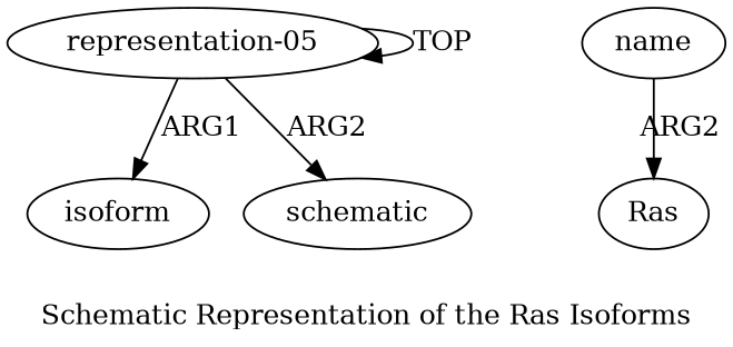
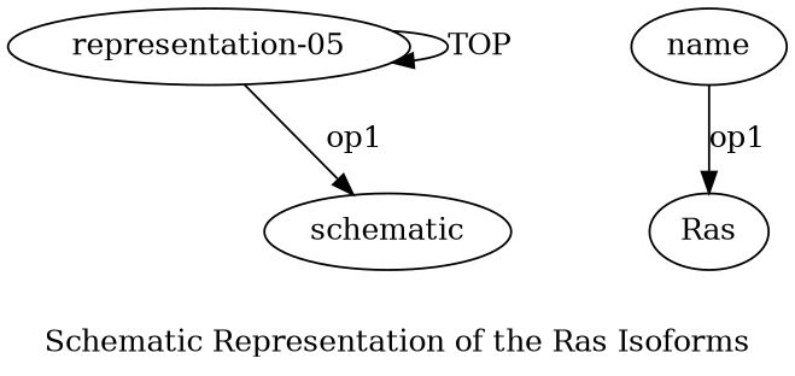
  digraph {
    label="Schematic Representation of the Ras Isoforms"
    node [color=black]
    edge [color=black]
-   n1 [gold_ind=1 gold_label=isoform label=isoform test_ind=1 test_label=isoform]
    n2 [gold_ind=2 gold_label=name label=name test_ind=2 test_label=name]
    n3 [gold_ind=-1 gold_label=Ras label=Ras test_ind=-1 test_label=Ras]
    n4 [gold_ind=0 gold_label="representation-02" label="representation-05" test_ind=0 test_label="representation-02"]
    n5 [gold_ind=3 gold_label=schematic label=schematic test_ind=3 test_label=schematic]
-   n2 -> n3 [gold_label=op1 label=ARG2 test_label=op1]
-   n4 -> n1 [gold_label=ARG1 label=ARG1 test_label=ARG1]
+   n2 -> n3 [gold_label=op1 label=op1 test_label=op1]
    n4 -> n4 [gold_label=TOP label=TOP test_label=TOP]
-   n4 -> n5 [gold_label=ARG2 label=ARG2 test_label=ARG2]
+   n4 -> n5 [gold_label=ARG2 label=op1 test_label=ARG2]
  }
